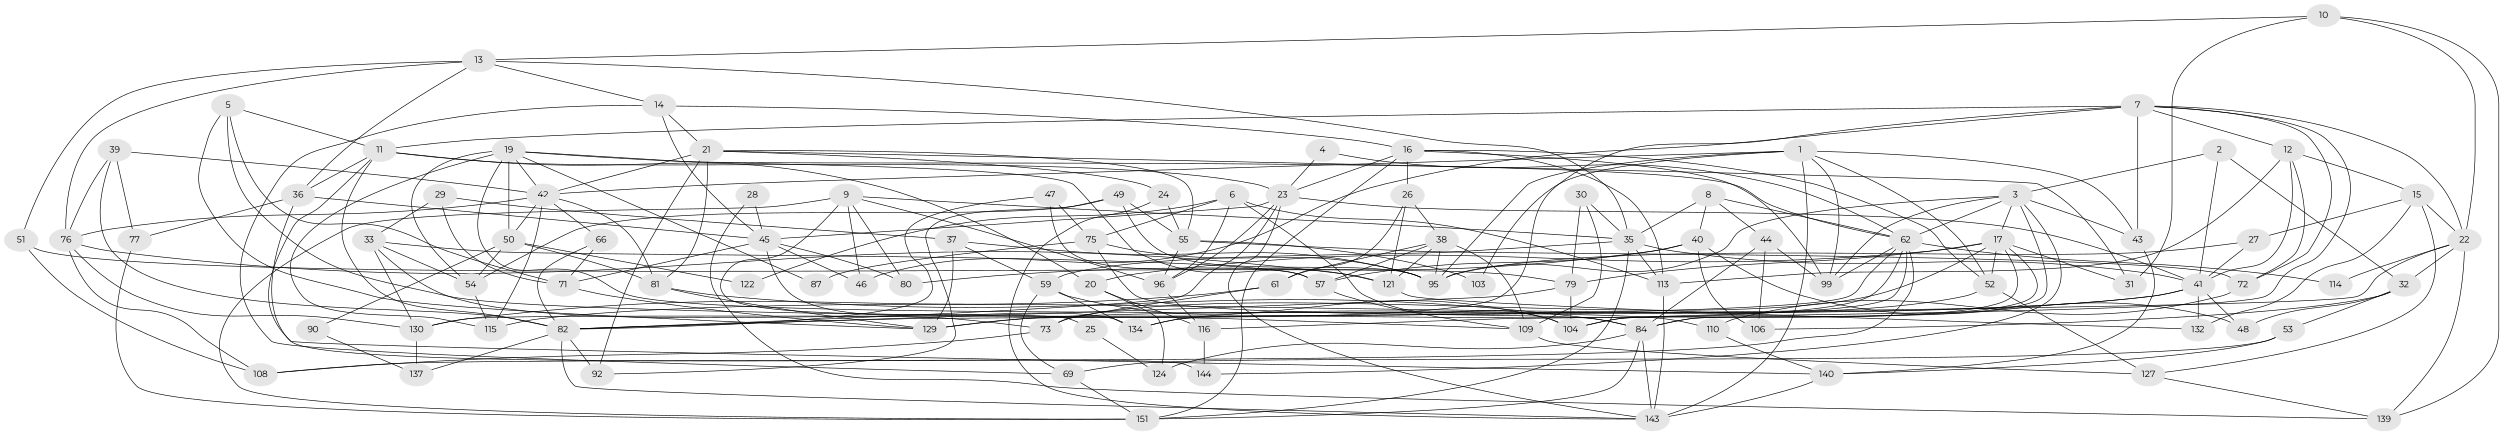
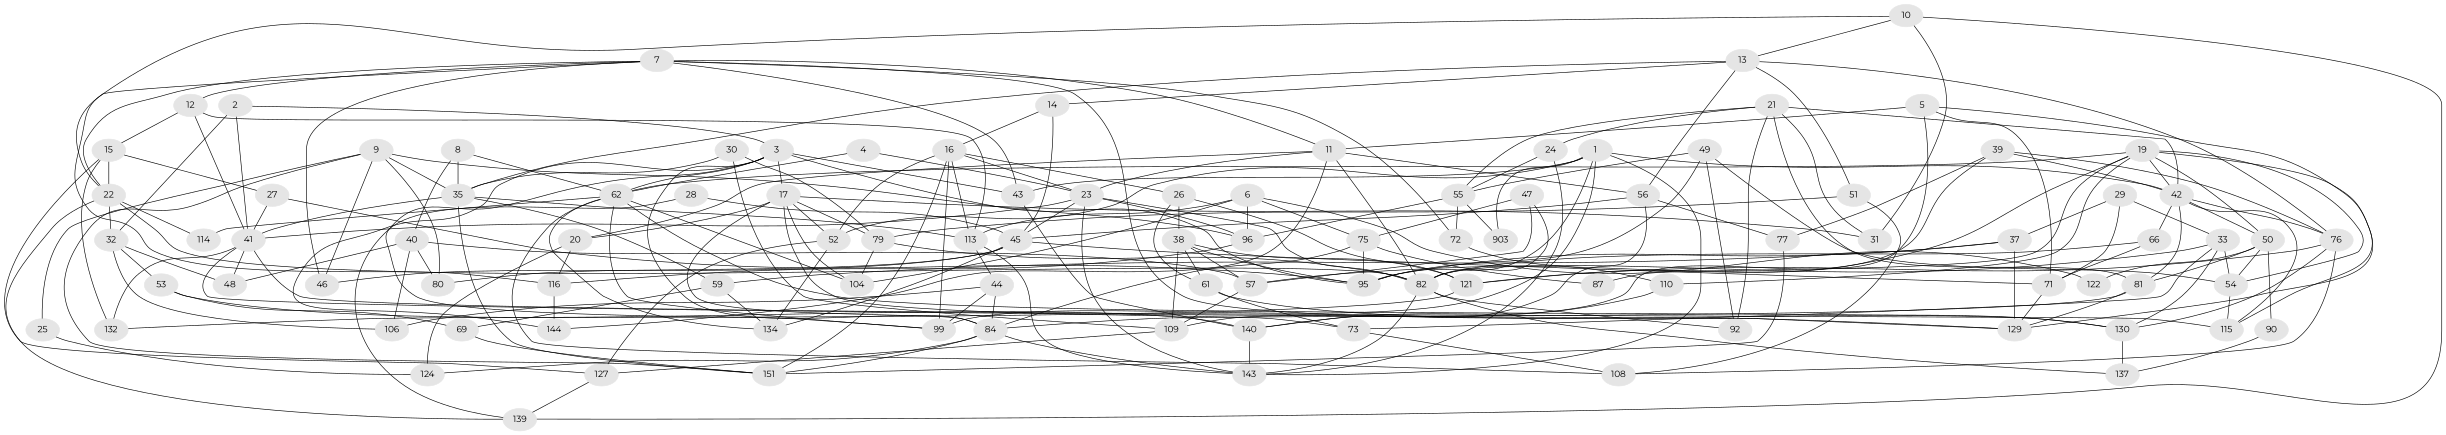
  graph {
    fontname=Montserrat
    node [color=gray90 fontname=Montserrat style=filled]
    edge [fontname=Montserrat]
    1 [super="+107"]
    42 [super="+94"]
    43 [super="+68"]
    52
    95 [super="+118"]
    99 [super="+135"]
-   103
+   103 [label=903]
    143
    76
    50 [super="+83"]
    115
    81 [super="+100"]
    66
    140
    127
    134
    3 [super="+60"]
    17 [super="+102"]
    62 [super="+89"]
    84 [super="+86"]
    144
    2
    32 [super="+117"]
    41 [super="+120"]
    48
    53
    106
    129
    132
    104
    31
    20 [super="+85"]
    73
    79 [super="+128"]
    114
    130
    108
    n38 [label=151]
    124
    23 [super="+70"]
    96 [super="+138"]
    82 [super="+93"]
    45 [super="+74"]
    4
    5 [super="+63"]
    11
    71 [super="+142"]
    109 [super="+145"]
-   36 [super="+112"]
+   36 [super="+112" label=56]
    6 [super="+65"]
    75
    113
    122
    87
    116
    7 [super="+125"]
    12 [super="+97"]
    22 [super="+58"]
    46
    72 [super="+136"]
    15
    139
    110
    35 [super="+56"]
    59 [super="+141"]
    8
    40
    44
    80
    57 [super="+133"]
    9 [super="+78"]
    25
    13 [super="+67"]
    14 [super="+64"]
    51
    10
    77
    92
    137
    27
    16 [super="+34"]
    21 [super="+105"]
    69 [super="+98"]
    121
    26 [super="+88"]
    24
    55 [super="+123"]
    38 [super="+119"]
    61 [super="+131"]
    54
    19 [super="+126"]
    90
    28
    29
    33
    37 [super="+101"]
    30
    39 [super="+91"]
    47
    49
    1 -- 42
    1 -- 43
    1 -- 52
    1 -- 95
    1 -- 99
    1 -- 103
    1 -- 143
    42 -- 76
    42 -- 50
    42 -- 115
    42 -- 81
    42 -- 66
    43 -- 140
    52 -- 127
    52 -- 134
    76 -- 130
    76 -- 108
    76 -- 121
    50 -- 81
    50 -- 122
    50 -- 54
    50 -- 90
    81 -- 84
    81 -- 129
    66 -- 82
    66 -- 71
    140 -- 143
    127 -- 139
    3 -- 43
    3 -- 95
    3 -- 99
    3 -- 17
    3 -- 62
    3 -- 84
    3 -- 144
    17 -- 52
    17 -- 84
    17 -- 104
    17 -- 31
    17 -- 20
    17 -- 73
    17 -- 79
    62 -- 99
    62 -- 134
    62 -- 104
    62 -- 114
    62 -- 130
    62 -- 108
    84 -- 143
    84 -- n38
    84 -- 124
    2 -- 3
    2 -- 32
    2 -- 41
    32 -- 48
    32 -- 53
    32 -- 106 [weight=2]
    41 -- 115
    41 -- 48
    41 -- 129
    41 -- 132
    53 -- 140
    53 -- 69
    20 -- 124
    20 -- 116
    73 -- 108
    79 -- 104
    79 -- 82
    130 -- 137
    23 -- 143
    23 -- 41
    23 -- 96
    23 -- 82
    23 -- 45
    96 -- 116
    82 -- 143
    82 -- 92
    82 -- 137
    45 -- 134
    45 -- 71
    45 -- 46
    45 -- 80
    4 -- 62
    4 -- 23
    5 -- 129
    5 -- 11
    5 -- 71
    5 -- 109
    11 -- 144
    11 -- 20
    11 -- 23
    11 -- 82
    11 -- 36
    71 -- 129
    109 -- 127
    36 -- 140
    36 -- 45
    36 -- 77
    6 -- 104
    6 -- 96
    6 -- 75
    6 -- 113
    6 -- 122
    75 -- 95
    75 -- 84
    75 -- 87
    113 -- 143
    116 -- 144
    7 -- 43
    7 -- 129
    7 -- 11
    7 -- 116
    7 -- 12
    7 -- 22
    7 -- 46
    7 -- 72
    12 -- 41
    12 -- 113
-   12 -- 72
    12 -- 15
    22 -- 32
    22 -- 114
    22 -- 82
    22 -- 139
    72 -- 110
    15 -- 127
    15 -- 132
    15 -- 22
    15 -- 27
    110 -- 140
    35 -- 41
    35 -- n38
    35 -- 113
    35 -- 59
    59 -- 134
-   59 -- 104
    59 -- 69
    8 -- 62
    8 -- 35
    8 -- 40
-   8 -- 44
+   113 -- 44
    40 -- 48
    40 -- 106
    40 -- 80
    40 -- 57
    44 -- 99
    44 -- 84
    44 -- 106
    57 -- 109
    9 -- n38
    9 -- 96
    9 -- 46
    9 -- 35
    9 -- 80
    9 -- 25
    25 -- 124
    13 -- 76
    13 -- 36
    13 -- 35
    13 -- 14
    13 -- 51
    14 -- 45
    14 -- 16
-   14 -- 21
-   14 -- 69
    51 -- 79
    51 -- 108
    10 -- 31
    10 -- 22
    10 -- 139
    10 -- 13
    77 -- n38
    27 -- 95
    27 -- 41
    16 -- 52
    16 -- 99
    16 -- n38
    16 -- 23
    16 -- 113
    16 -- 26
    21 -- 42
    21 -- 81
    21 -- 31
    21 -- 92
    21 -- 24
    21 -- 55
    69 -- n38
    121 -- 132
    26 -- 121
    26 -- 38
    26 -- 61
    24 -- 143
    24 -- 55
    55 -- 103
    55 -- 96
    55 -- 72
    38 -- 95
    38 -- 109
    38 -- 57
    38 -- 121
    38 -- 61
    61 -- 73
    61 -- 130
    54 -- 115
    19 -- 42
    19 -- 50 [weight=2]
    19 -- 115
    19 -- 62
    19 -- 87
    19 -- 110
    19 -- 121
    19 -- 54
    90 -- 137
    28 -- 45
    28 -- 139
    29 -- 71
    29 -- 33
    29 -- 37
    33 -- 73
    33 -- 130
    33 -- 57
    33 -- 54
    37 -- 95
    37 -- 129 [weight=2]
    37 -- 59
    30 -- 79
    30 -- 109
    30 -- 35
    39 -- 42
    39 -- 76
    39 -- 82
    39 -- 77
    47 -- 82
    47 -- 75
    47 -- 57
    49 -- 95
    49 -- 92
    49 -- 55
    49 -- 54
  }
